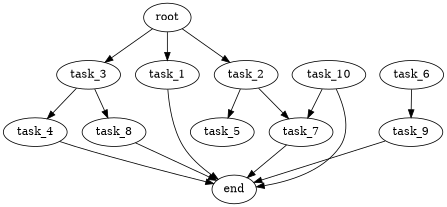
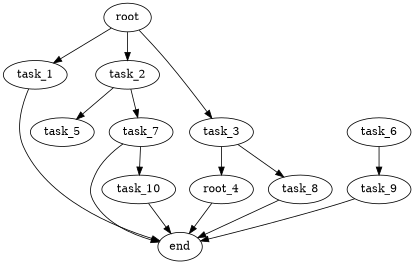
  digraph {
    root
    task_1
    task_2
    task_3
    end
    task_5
    task_7
-   task_4
+   task_4 [label=root_4]
    task_8
    task_10
    task_6
    task_9
    root -> task_1
    root -> task_2
    root -> task_3
    task_1 -> end
    task_2 -> task_5
    task_2 -> task_7
    task_3 -> task_4
    task_3 -> task_8
    task_7 -> end
-   task_10 -> task_7
+   task_7 -> task_10
    task_4 -> end
    task_8 -> end
    task_10 -> end
    task_6 -> task_9
    task_9 -> end
  }
